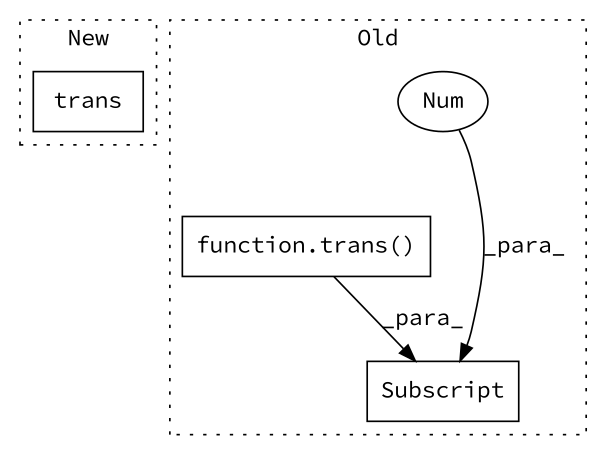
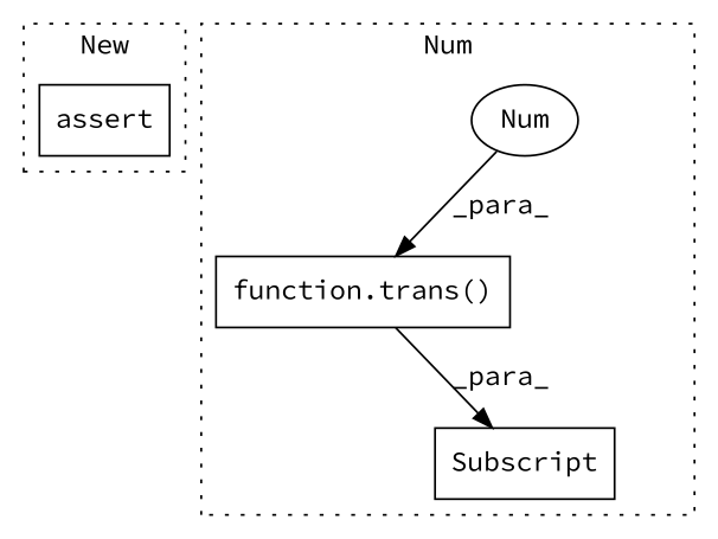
  digraph {
    fontname="Source Code Pro"
    node [fontname="Source Code Pro" shape=box]
    edge [fontname="Source Code Pro"]
-   n1 [a=65 l=7 label=trans s=8627]
+   n1 [a=65 l=7 label=assert s=8627]
    n2 [a=75 l="6,1" label="function.trans()" s="16911,16929"]
    n3 [a=63 l="15,0" label=Subscript s="17712,0"]
    n4 [a=76 l=1 label=Num s=17725 shape=ellipse]
    subgraph cluster_1 {
      label=New
      style=dotted
      n1
    }
    subgraph cluster_2 {
-     label=Old
+     label=Num
      style=dotted
      n2
      n3
      n4
    }
    n2 -> n3 [label=_para_]
-   n4 -> n3 [label=_para_]
+   n4 -> n2 [label=_para_]
  }
